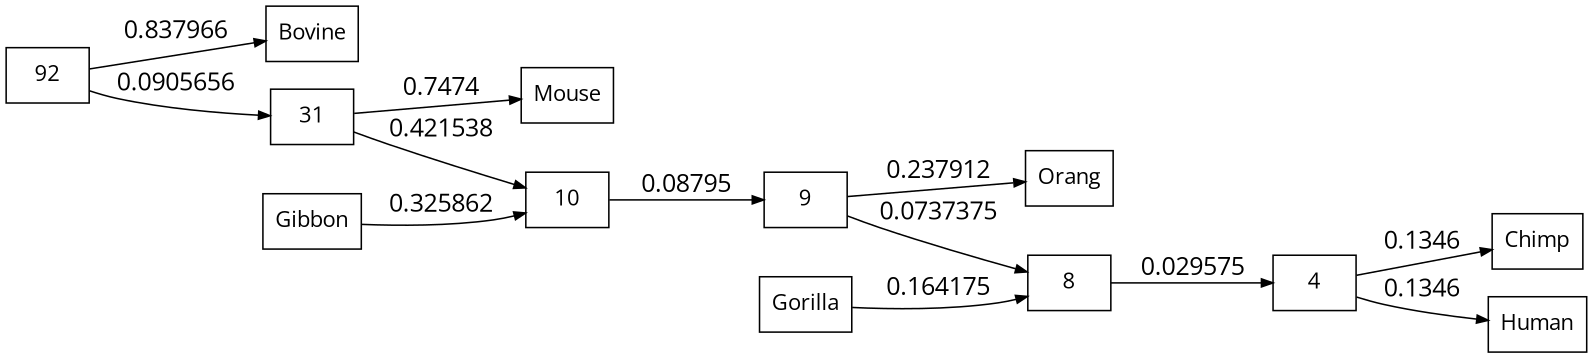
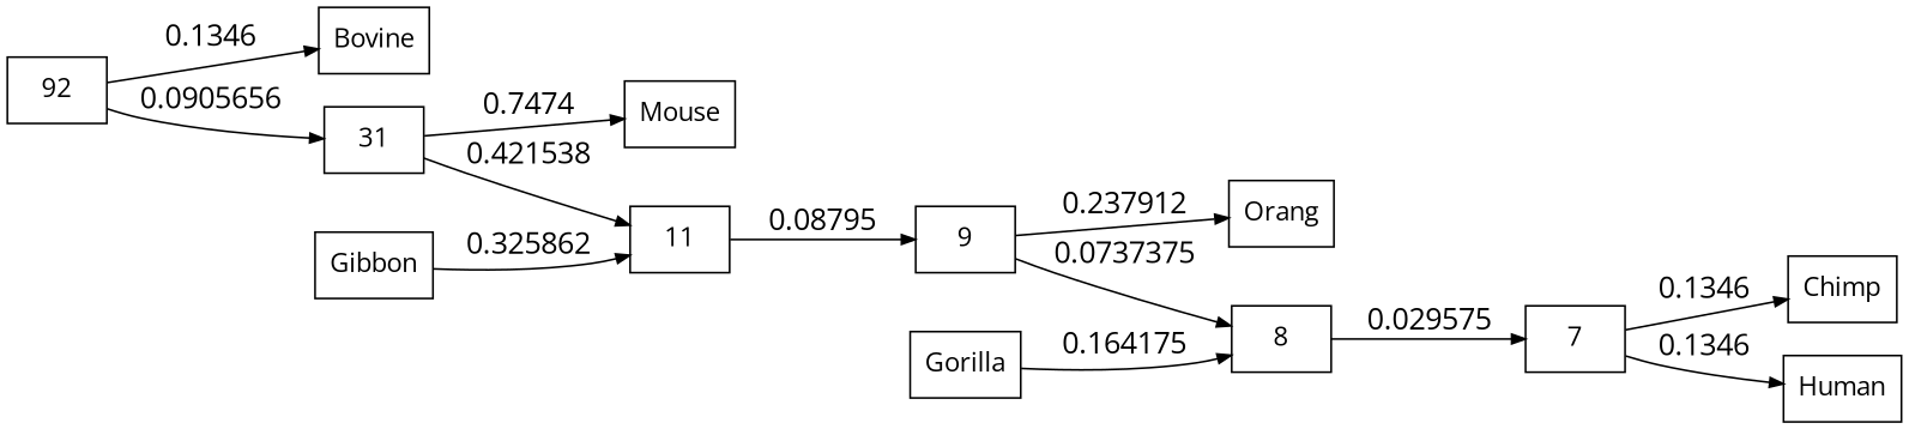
  digraph {
    fontname="Open Sans"
    rankdir=LR
    node [fillcolor=white fontname="Open Sans" shape=rectangle style=filled]
    edge [arrowsize=0.75 fontname="Open Sans" fontsize=16]
    n1 [label=Bovine]
    n2 [label=Mouse]
    n3 [label=Gibbon]
-   10
+   10 [label=11]
    n5 [label=Orang]
    n6 [label=Gorilla]
    8
    n8 [label=Chimp]
    n9 [label=Human]
-   7 [label=4]
+   7
    9
    n12 [label=31]
    n13 [label=92]
    n3 -> 10 [label=0.325862]
    10 -> 9 [label=0.08795]
    n6 -> 8 [label=0.164175]
    8 -> 7 [label=0.029575]
    7 -> n8 [label=0.1346]
    7 -> n9 [label=0.1346]
    9 -> n5 [label=0.237912]
    9 -> 8 [label=0.0737375]
    n12 -> n2 [label=0.7474]
    n12 -> 10 [label=0.421538]
-   n13 -> n1 [label=0.837966]
+   n13 -> n1 [label=0.1346]
    n13 -> n12 [label=0.0905656]
  }
